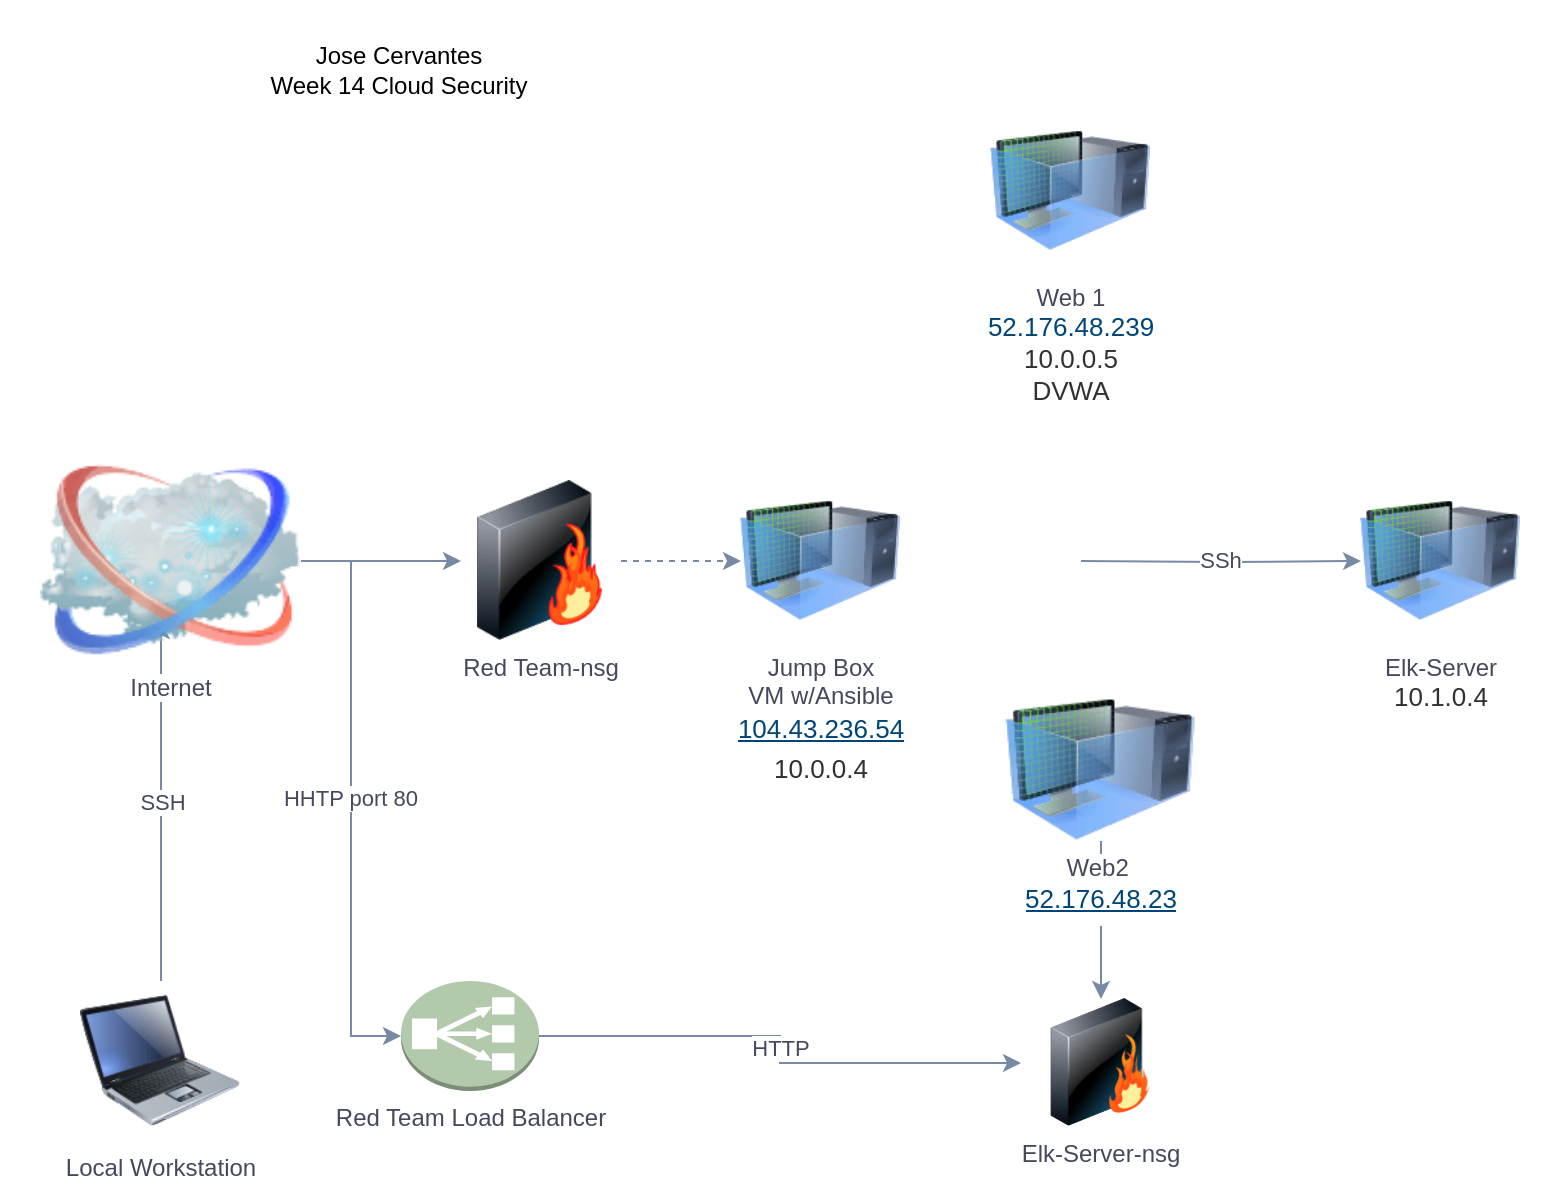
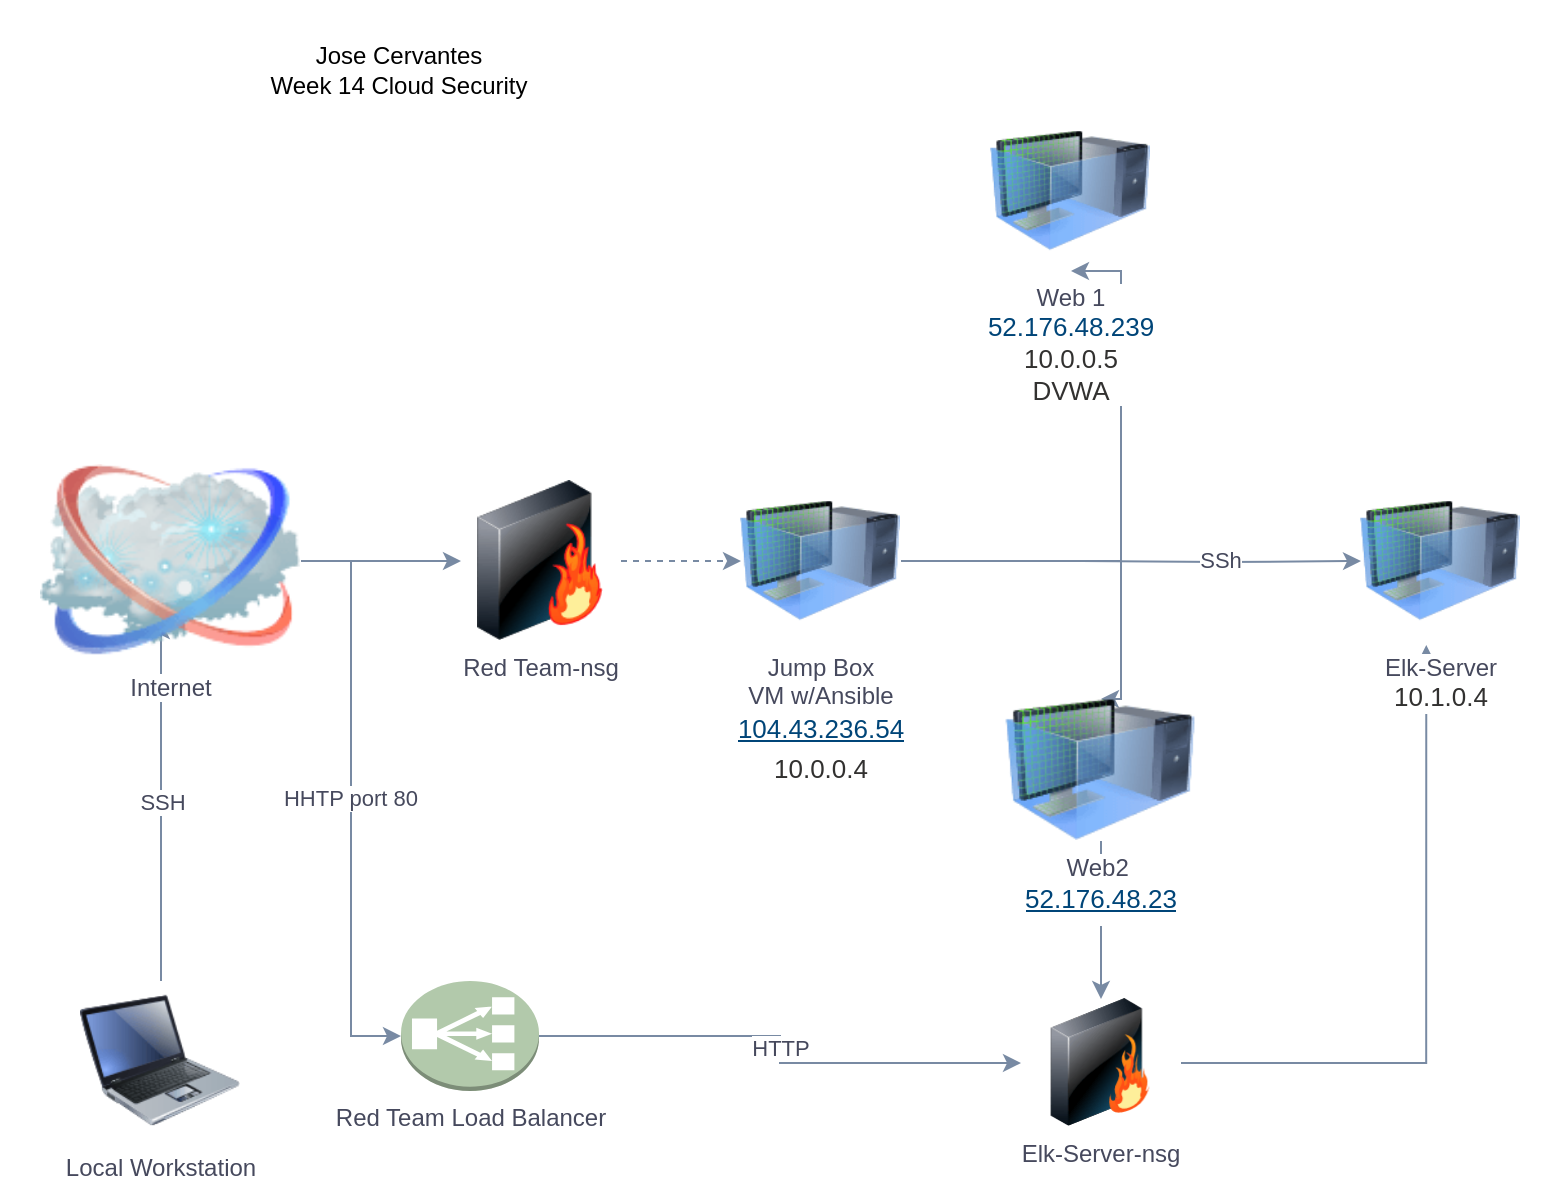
  <mxCell id="0" />
  <mxCell id="1" parent="0" />
  <mxCell id="2" value="SSH" style="edgeStyle=orthogonalEdgeStyle;rounded=0;orthogonalLoop=1;jettySize=auto;html=1;strokeColor=#788AA3;fontColor=#46495D;" parent="1" source="3" edge="1"><mxGeometry relative="1" as="geometry"><mxPoint x="80" y="310" as="targetPoint" /></mxGeometry></mxCell>
  <mxCell id="3" value="Local Workstation" style="image;html=1;image=img/lib/clip_art/computers/Laptop_128x128.png;fillColor=#B2C9AB;strokeColor=#788AA3;fontColor=#46495D;" parent="1" vertex="1"><mxGeometry x="40" y="490" width="80" height="80" as="geometry" /></mxCell>
  <mxCell id="4" value="" style="edgeStyle=orthogonalEdgeStyle;rounded=0;orthogonalLoop=1;jettySize=auto;html=1;exitX=1;exitY=0.5;exitDx=0;exitDy=0;strokeColor=#788AA3;fontColor=#46495D;dashed=1;" parent="1" source="5" target="12" edge="1"><mxGeometry relative="1" as="geometry" /></mxCell>
  <mxCell id="5" value="Red Team-nsg" style="image;html=1;image=img/lib/clip_art/networking/Firewall-page1_128x128.png;fillColor=#B2C9AB;strokeColor=#788AA3;fontColor=#46495D;" parent="1" vertex="1"><mxGeometry x="230" y="240" width="80" height="80" as="geometry" /></mxCell>
  <mxCell id="6" style="edgeStyle=orthogonalEdgeStyle;rounded=0;orthogonalLoop=1;jettySize=auto;html=1;strokeColor=#788AA3;fontColor=#46495D;" parent="1" source="8" target="5" edge="1"><mxGeometry relative="1" as="geometry" /></mxCell>
  <mxCell id="7" value="HHTP port 80" style="edgeStyle=orthogonalEdgeStyle;rounded=0;orthogonalLoop=1;jettySize=auto;html=1;entryX=0;entryY=0.5;entryDx=0;entryDy=0;entryPerimeter=0;strokeColor=#788AA3;fontColor=#46495D;" parent="1" source="8" target="14" edge="1"><mxGeometry relative="1" as="geometry" /></mxCell>
  <mxCell id="8" value="Internet" style="image;html=1;image=img/lib/clip_art/networking/Cloud_128x128.png;fillColor=#B2C9AB;strokeColor=#788AA3;fontColor=#46495D;" parent="1" vertex="1"><mxGeometry x="20" y="230" width="130" height="100" as="geometry" /></mxCell>
+ <mxCell id="9" style="edgeStyle=orthogonalEdgeStyle;rounded=0;orthogonalLoop=1;jettySize=auto;html=1;entryX=0.5;entryY=1;entryDx=0;entryDy=0;exitX=1;exitY=0.5;exitDx=0;exitDy=0;strokeColor=#788AA3;fontColor=#46495D;" parent="1" source="12" target="17" edge="1"><mxGeometry relative="1" as="geometry"><mxPoint x="560" y="350" as="sourcePoint" /><Array as="points"><mxPoint x="560" y="280" /></Array></mxGeometry></mxCell>
+ <mxCell id="10" style="edgeStyle=orthogonalEdgeStyle;rounded=0;orthogonalLoop=1;jettySize=auto;html=1;entryX=0.5;entryY=0;entryDx=0;entryDy=0;strokeColor=#788AA3;fontColor=#46495D;" parent="1" source="12" target="19" edge="1"><mxGeometry relative="1" as="geometry"><Array as="points"><mxPoint x="560" y="280" /></Array></mxGeometry></mxCell>
  <mxCell id="11" value="SSh" style="edgeStyle=orthogonalEdgeStyle;rounded=0;orthogonalLoop=1;jettySize=auto;html=1;entryX=0;entryY=0.5;entryDx=0;entryDy=0;startArrow=none;strokeColor=#788AA3;fontColor=#46495D;" parent="1" target="20" edge="1"><mxGeometry relative="1" as="geometry"><mxPoint x="540" y="280" as="sourcePoint" /></mxGeometry></mxCell>
  <mxCell id="12" value="Jump Box&lt;br&gt;VM w/Ansible&lt;br&gt;&lt;a class=&quot;msportalfx-text-primary fxc-essentials-value fxs-portal-text fxs-fxclick&quot; tabindex=&quot;0&quot; title=&quot;104.43.236.54&quot; id=&quot;_essentials_145&quot; href=&quot;https://portal.azure.com/#blade/HubsExtension/ResourceMenuBlade/id/%2Fsubscriptions%2F881722fe-6b9e-4f41-9790-bb04ef989351%2FresourceGroups%2FCrimson1-RedTeam%2Fproviders%2FMicrosoft.Network%2FpublicIPAddresses%2FJump-Box-Provisioner-ip/menuid/configuration&quot; style=&quot;font-size: 13px ; color: rgb(0 , 69 , 120) ; cursor: pointer ; outline-color: rgb(96 , 94 , 92) ; overflow: hidden ; height: 18px ; line-height: 18px ; display: inline-block ; text-overflow: ellipsis ; text-align: left ; max-width: 100% ; padding: 0px ; border: 0px ; font-family: &amp;#34;az_ea_font&amp;#34; , &amp;#34;segoe ui&amp;#34; , &amp;#34;az_font&amp;#34; , , , &amp;#34;blinkmacsystemfont&amp;#34; , &amp;#34;roboto&amp;#34; , &amp;#34;oxygen&amp;#34; , &amp;#34;ubuntu&amp;#34; , &amp;#34;cantarell&amp;#34; , &amp;#34;open sans&amp;#34; , &amp;#34;helvetica neue&amp;#34; , sans-serif ; outline-style: none&quot;&gt;104.43.236.54&lt;/a&gt;&lt;br&gt;&lt;span style=&quot;color: rgb(50 , 49 , 48) ; font-family: &amp;#34;az_ea_font&amp;#34; , &amp;#34;segoe ui&amp;#34; , &amp;#34;az_font&amp;#34; , , , &amp;#34;blinkmacsystemfont&amp;#34; , &amp;#34;roboto&amp;#34; , &amp;#34;oxygen&amp;#34; , &amp;#34;ubuntu&amp;#34; , &amp;#34;cantarell&amp;#34; , &amp;#34;open sans&amp;#34; , &amp;#34;helvetica neue&amp;#34; , sans-serif ; font-size: 13px&quot;&gt;10.0.0.4&lt;/span&gt;" style="image;html=1;image=img/lib/clip_art/computers/Virtual_Machine_128x128.png;fillColor=#B2C9AB;strokeColor=#788AA3;fontColor=#46495D;" parent="1" vertex="1"><mxGeometry x="370" y="240" width="80" height="80" as="geometry" /></mxCell>
  <mxCell id="13" value="HTTP" style="edgeStyle=orthogonalEdgeStyle;rounded=0;orthogonalLoop=1;jettySize=auto;html=1;entryX=0;entryY=0.5;entryDx=0;entryDy=0;strokeColor=#788AA3;fontColor=#46495D;" parent="1" source="14" target="16" edge="1"><mxGeometry relative="1" as="geometry" /></mxCell>
  <mxCell id="14" value="Red Team Load Balancer" style="outlineConnect=0;dashed=0;verticalLabelPosition=bottom;verticalAlign=top;align=center;html=1;shape=mxgraph.aws3.classic_load_balancer;fillColor=#B2C9AB;strokeColor=#788AA3;fontColor=#46495D;" parent="1" vertex="1"><mxGeometry x="200" y="490" width="69" height="55" as="geometry" /></mxCell>
+ <mxCell id="15" style="edgeStyle=orthogonalEdgeStyle;rounded=0;orthogonalLoop=1;jettySize=auto;html=1;entryX=0.408;entryY=1.025;entryDx=0;entryDy=0;entryPerimeter=0;strokeColor=#788AA3;fontColor=#46495D;" parent="1" source="16" target="20" edge="1"><mxGeometry relative="1" as="geometry" /></mxCell>
  <mxCell id="16" value="Elk-Server-nsg" style="image;html=1;image=img/lib/clip_art/networking/Firewall_128x128.png;fillColor=#B2C9AB;strokeColor=#788AA3;fontColor=#46495D;" parent="1" vertex="1"><mxGeometry x="510" y="499" width="80" height="64" as="geometry" /></mxCell>
  <mxCell id="17" value="Web 1&lt;br&gt;&lt;span style=&quot;color: rgb(0 , 69 , 120) ; font-family: &amp;#34;az_ea_font&amp;#34; , &amp;#34;segoe ui&amp;#34; , &amp;#34;az_font&amp;#34; , , , &amp;#34;blinkmacsystemfont&amp;#34; , &amp;#34;roboto&amp;#34; , &amp;#34;oxygen&amp;#34; , &amp;#34;ubuntu&amp;#34; , &amp;#34;cantarell&amp;#34; , &amp;#34;open sans&amp;#34; , &amp;#34;helvetica neue&amp;#34; , sans-serif ; font-size: 13px&quot;&gt;52.176.48.239&lt;/span&gt;&lt;br&gt;&lt;span style=&quot;color: rgb(50 , 49 , 48) ; font-family: &amp;#34;az_ea_font&amp;#34; , &amp;#34;segoe ui&amp;#34; , &amp;#34;az_font&amp;#34; , , , &amp;#34;blinkmacsystemfont&amp;#34; , &amp;#34;roboto&amp;#34; , &amp;#34;oxygen&amp;#34; , &amp;#34;ubuntu&amp;#34; , &amp;#34;cantarell&amp;#34; , &amp;#34;open sans&amp;#34; , &amp;#34;helvetica neue&amp;#34; , sans-serif ; font-size: 13px&quot;&gt;10.0.0.5&lt;br&gt;DVWA&lt;br&gt;&lt;/span&gt;" style="image;html=1;image=img/lib/clip_art/computers/Virtual_Machine_128x128.png;fillColor=#B2C9AB;strokeColor=#788AA3;fontColor=#46495D;" parent="1" vertex="1"><mxGeometry x="495" y="55" width="80" height="80" as="geometry" /></mxCell>
  <mxCell id="18" value="" style="edgeStyle=orthogonalEdgeStyle;curved=0;rounded=1;sketch=0;orthogonalLoop=1;jettySize=auto;html=1;fontColor=#46495D;strokeColor=#788AA3;fillColor=#B2C9AB;" parent="1" source="19" target="16" edge="1"><mxGeometry relative="1" as="geometry" /></mxCell>
  <mxCell id="19" value="Web2&amp;nbsp;&lt;br&gt;&lt;a class=&quot;msportalfx-text-primary fxc-essentials-value fxs-portal-text fxs-fxclick&quot; tabindex=&quot;0&quot; title=&quot;52.176.48.239&quot; id=&quot;_essentials_325&quot; href=&quot;https://portal.azure.com/#blade/HubsExtension/ResourceMenuBlade/id/%2Fsubscriptions%2F881722fe-6b9e-4f41-9790-bb04ef989351%2FresourceGroups%2FCrimson1-RedTeam%2Fproviders%2FMicrosoft.Network%2FpublicIPAddresses%2FRedTeam-LB/menuid/configuration&quot; style=&quot;font-weight: inherit ; font-size: 13px ; color: rgb(0 , 69 , 120) ; cursor: pointer ; outline-color: rgb(96 , 94 , 92) ; overflow: hidden ; height: 18px ; line-height: 18px ; display: inline-block ; text-overflow: ellipsis ; text-align: left ; max-width: 100% ; padding: 0px ; border: 0px ; outline-style: none&quot;&gt;52.176.48.23&lt;/a&gt;" style="image;html=1;image=img/lib/clip_art/computers/Virtual_Machine_128x128.png;fillColor=#B2C9AB;strokeColor=#788AA3;fontColor=#46495D;" parent="1" vertex="1"><mxGeometry x="500" y="349" width="100" height="71" as="geometry" /></mxCell>
  <mxCell id="20" value="Elk-Server&lt;br&gt;&lt;span style=&quot;color: rgb(50 , 49 , 48) ; font-family: &amp;#34;az_ea_font&amp;#34; , &amp;#34;segoe ui&amp;#34; , &amp;#34;az_font&amp;#34; , , , &amp;#34;blinkmacsystemfont&amp;#34; , &amp;#34;roboto&amp;#34; , &amp;#34;oxygen&amp;#34; , &amp;#34;ubuntu&amp;#34; , &amp;#34;cantarell&amp;#34; , &amp;#34;open sans&amp;#34; , &amp;#34;helvetica neue&amp;#34; , sans-serif ; font-size: 13px&quot;&gt;10.1.0.4&lt;/span&gt;" style="image;html=1;image=img/lib/clip_art/computers/Virtual_Machine_128x128.png;fillColor=#B2C9AB;strokeColor=#788AA3;fontColor=#46495D;" parent="1" vertex="1"><mxGeometry x="680" y="240" width="80" height="80" as="geometry" /></mxCell>
  <mxCell id="21" value="Jose Cervantes&lt;br&gt;Week 14 Cloud Security" style="text;html=1;align=center;verticalAlign=middle;resizable=0;points=[];autosize=1;strokeColor=none;fillColor=none;" vertex="1" parent="1"><mxGeometry x="129" y="20" width="140" height="30" as="geometry" /></mxCell>
